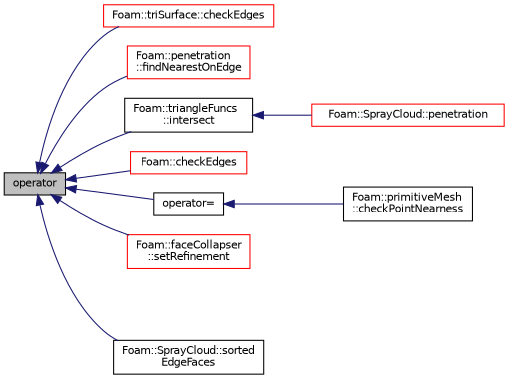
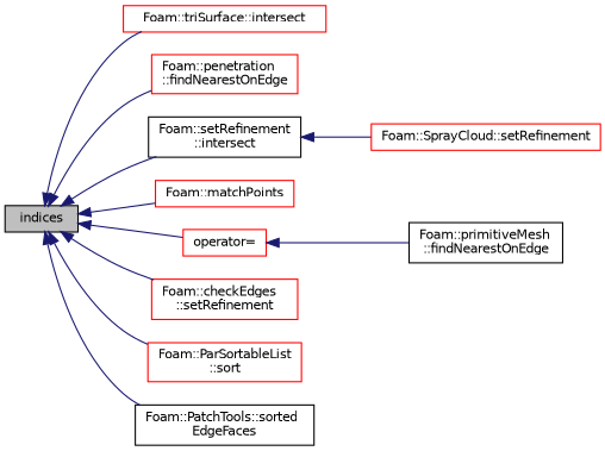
  digraph {
    rankdir=LR
    node [color=red fontname=Helvetica fontsize=10 shape=record]
    edge [color=midnightblue dir=back fontname=Helvetica fontsize=10 labelfontname=Helvetica labelfontsize=10 style=solid]
-   n1 [color=black fillcolor=grey75 fontcolor=black height=0.2 label=operator style=filled width=0.4]
-   n2 [height=0.2 label="Foam::triSurface::checkEdges" width=0.4]
+   n1 [color=black fillcolor=grey75 fontcolor=black height=0.2 label=indices style=filled width=0.4]
+   n2 [height=0.2 label="Foam::triSurface::intersect" width=0.4]
    n3 [height=0.2 label="Foam::penetration\l::findNearestOnEdge" width=0.4]
-   n4 [color=black height=0.2 label="Foam::triangleFuncs\l::intersect" width=0.4]
-   n5 [height=0.2 label="Foam::checkEdges" width=0.4]
-   n6 [color=black height=0.2 label="operator=" width=0.4]
-   n7 [height=0.2 label="Foam::faceCollapser\l::setRefinement" width=0.4]
-   n9 [color=black height=0.2 label="Foam::SprayCloud::sorted\lEdgeFaces" width=0.4]
-   n10 [color=black height=0.2 label="Foam::primitiveMesh\l::checkPointNearness" width=0.4]
-   n11 [height=0.2 label="Foam::SprayCloud::penetration" width=0.4]
+   n4 [color=black height=0.2 label="Foam::setRefinement\l::intersect" width=0.4]
+   n5 [height=0.2 label="Foam::matchPoints" width=0.4]
+   n6 [height=0.2 label="operator=" width=0.4]
+   n7 [height=0.2 label="Foam::checkEdges\l::setRefinement" width=0.4]
+   n8 [height=0.2 label="Foam::ParSortableList\l::sort" width=0.4]
+   n9 [color=black height=0.2 label="Foam::PatchTools::sorted\lEdgeFaces" width=0.4]
+   n10 [color=black height=0.2 label="Foam::primitiveMesh\l::findNearestOnEdge" width=0.4]
+   n11 [height=0.2 label="Foam::SprayCloud::setRefinement" width=0.4]
    n1 -> n2
    n1 -> n3
    n1 -> n4
    n1 -> n5
    n1 -> n6
    n1 -> n7
+   n1 -> n8
    n1 -> n9
    n4 -> n11
    n6 -> n10
  }
